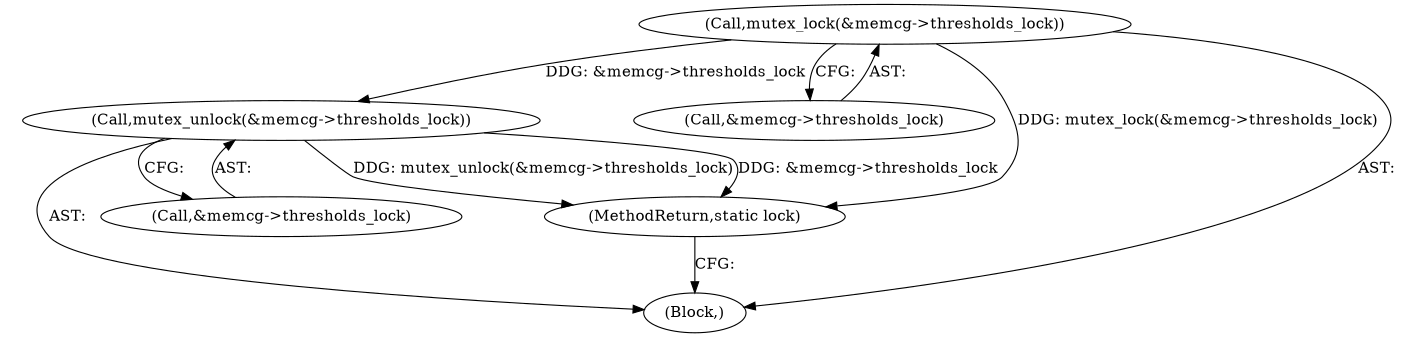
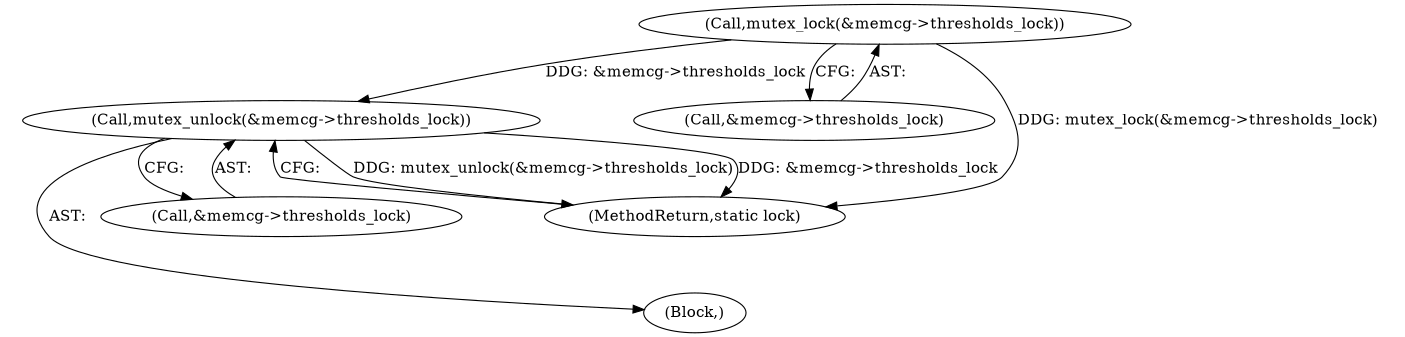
  digraph {
    n1 [label="(Call,mutex_lock(&memcg->thresholds_lock))"]
    n2 [label="(Call,mutex_unlock(&memcg->thresholds_lock))"]
    n3 [label="(Call,&memcg->thresholds_lock)"]
    n4 [label="(MethodReturn,static lock)"]
    n5 [label="(Block,)"]
    n6 [label="(Call,&memcg->thresholds_lock)"]
    n1 -> n2 [label="DDG: &memcg->thresholds_lock"]
    n1 -> n3 [label="CFG: "]
    n1 -> n4 [label="DDG: mutex_lock(&memcg->thresholds_lock)"]
-   n1 -> n5 [label="AST: "]
    n2 -> n4 [label="DDG: mutex_unlock(&memcg->thresholds_lock)"]
    n2 -> n4 [label="DDG: &memcg->thresholds_lock"]
    n2 -> n5 [label="AST: "]
    n2 -> n6 [label="CFG: "]
    n3 -> n1 [label="AST: "]
-   n4 -> n5 [label="CFG: "]
+   n4 -> n2 [label="CFG: "]
    n6 -> n2 [label="AST: "]
  }
